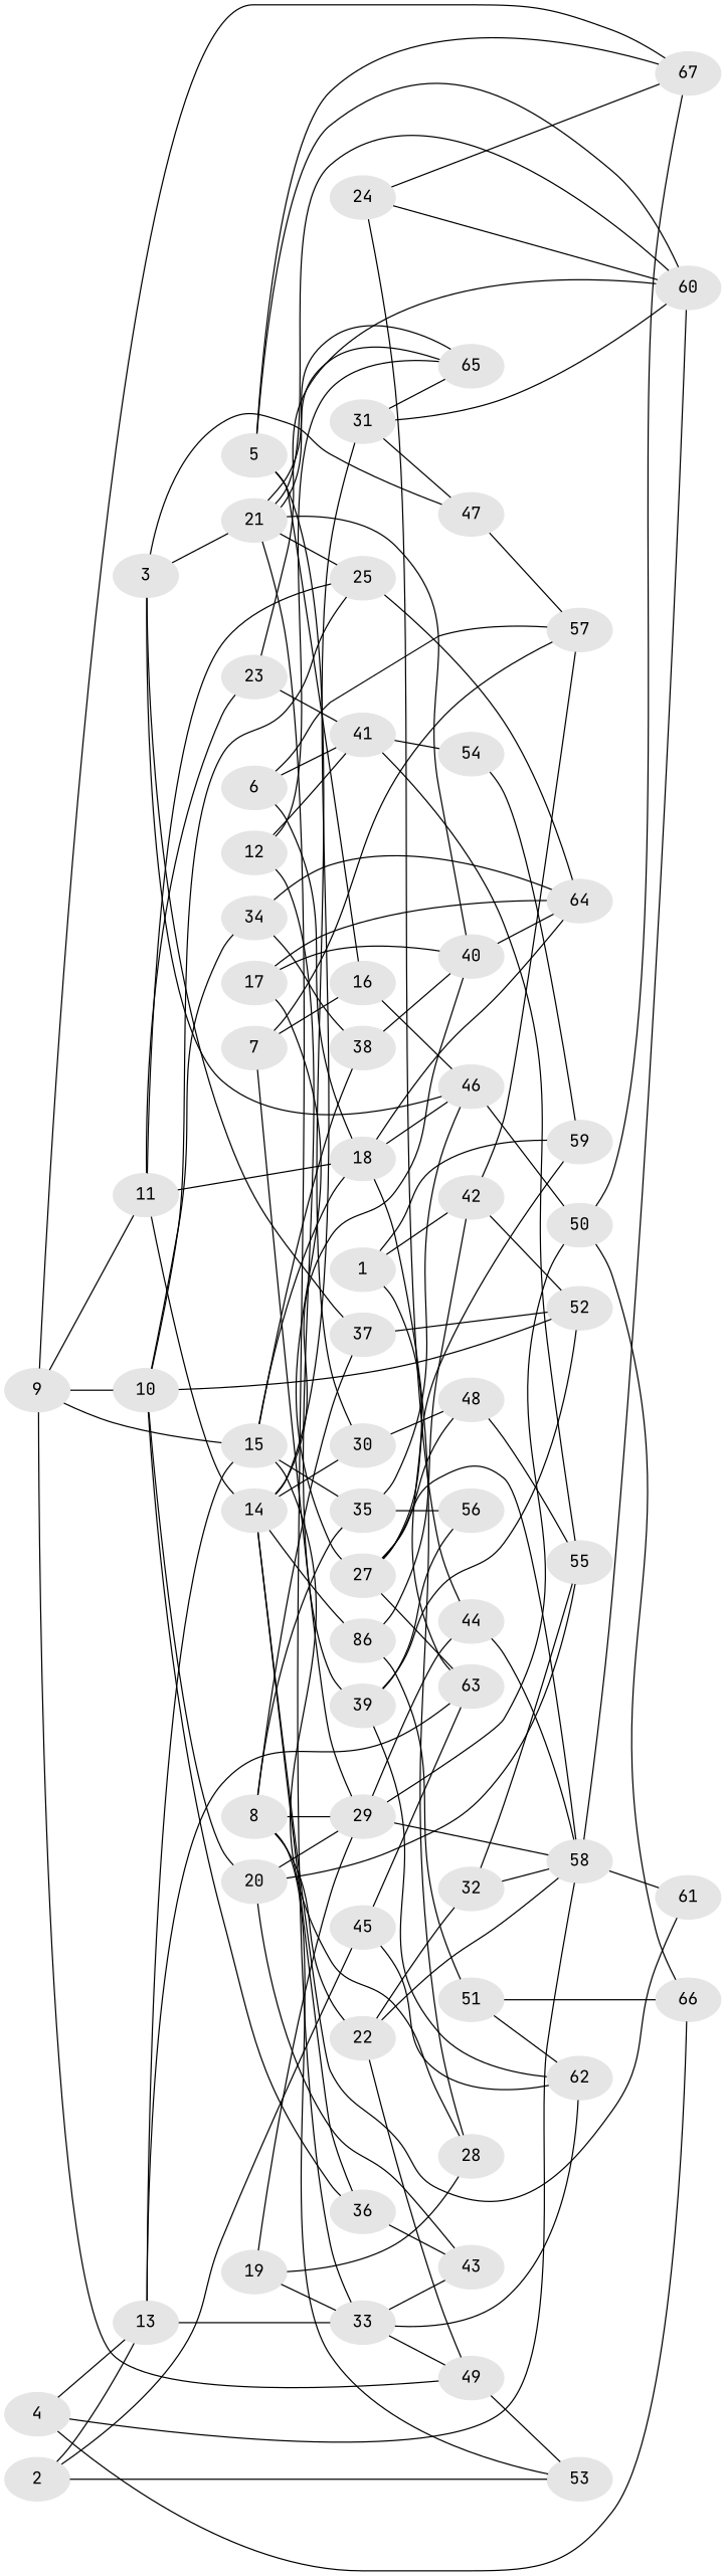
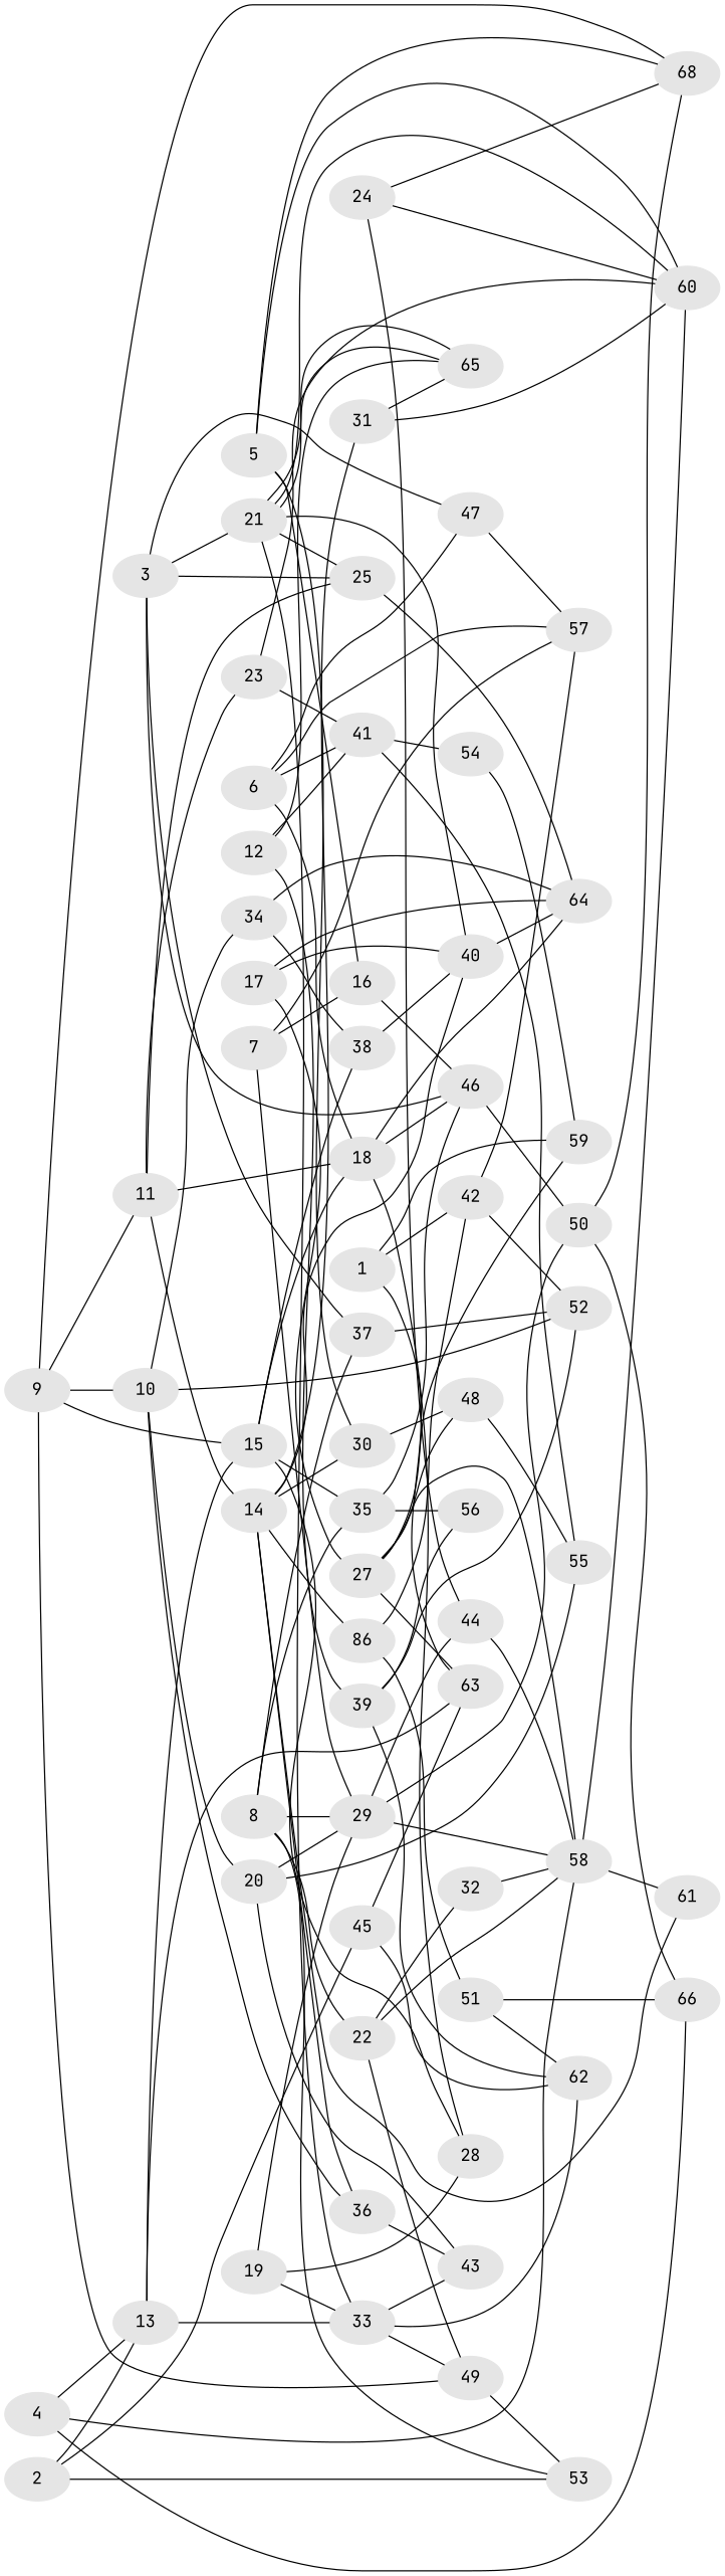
  graph {
    fontname="JetBrains Mono"
    rankdir=LR
    node [color=gray90 fontname="JetBrains Mono" style=filled]
    edge [fontname="JetBrains Mono"]
    1
    42
    59
    63
    57
    52
    2
    13
    45
    53
    15
    33
    62
    3
    21
    37
    46
    47
    60
    25
    65
    40
    50
    4
    58
    66
    61
    5
    16
    30
-   68 [label=67]
+   68
    48
    6
    18
    41
    28
    64
    55
    54
    7
    29
    44
    8
    22
    35
    49
    32
    56
    9
    10
    11
    20
    34
    36
    14
    23
    38
    43
    n59 [label=86]
    31
    12
    39
    51
    17
    27
    19
    24
    1 -- 42
    1 -- 59
    1 -- 63
    42 -- 57
    42 -- 52
    2 -- 13
    2 -- 45
    2 -- 53
    13 -- 63
    13 -- 15
    13 -- 33
    45 -- 63
    45 -- 62
    15 -- 18
    15 -- 28
    15 -- 35
    15 -- 38
    33 -- 62
    33 -- 49
    33 -- 43
    3 -- 21
    3 -- 37
    3 -- 46
    3 -- 47
    21 -- 33
    21 -- 60
    21 -- 25
    21 -- 65
    21 -- 65
    21 -- 40
    37 -- 52
    46 -- 50
    47 -- 57
    25 -- 64
    40 -- 64
    50 -- 66
    50 -- 68
    4 -- 13
    4 -- 58
    4 -- 66
    58 -- 60
    58 -- 61
    5 -- 60
    5 -- 16
    5 -- 30
    5 -- 68
    16 -- 46
    30 -- 48
    48 -- 55
    6 -- 57
    6 -- 18
    6 -- 41
    18 -- 46
    18 -- 28
    18 -- 64
    41 -- 55
    41 -- 54
    54 -- 59
    7 -- 57
    7 -- 16
    7 -- 29
    29 -- 50
    29 -- 58
    29 -- 44
    44 -- 58
    8 -- 53
    8 -- 37
    8 -- 29
    8 -- 22
    8 -- 35
    22 -- 58
    22 -- 49
    22 -- 32
    35 -- 46
    35 -- 56
    49 -- 53
    32 -- 58
-   32 -- 55
    9 -- 15
    9 -- 68
    9 -- 49
    9 -- 10
    9 -- 11
    10 -- 52
-   10 -- 25
+   3 -- 25
    10 -- 20
    10 -- 34
    10 -- 36
    11 -- 25
    11 -- 18
    11 -- 14
    11 -- 23
    20 -- 55
    20 -- 29
    20 -- 43
    34 -- 64
    34 -- 38
    36 -- 43
    14 -- 40
    14 -- 61
    14 -- 30
    14 -- 36
    14 -- n59
    14 -- 31
    23 -- 60
    23 -- 41
    38 -- 40
    n59 -- 42
    n59 -- 51
-   31 -- 47
+   6 -- 47
    31 -- 60
    31 -- 65
    12 -- 65
    12 -- 41
    12 -- 39
    39 -- 52
    39 -- 62
    39 -- 56
    51 -- 62
    51 -- 66
    17 -- 40
    17 -- 64
    17 -- 27
    27 -- 59
    27 -- 63
    27 -- 58
    27 -- 48
    19 -- 33
    19 -- 28
    19 -- 29
    24 -- 60
    24 -- 68
    24 -- 44
  }
